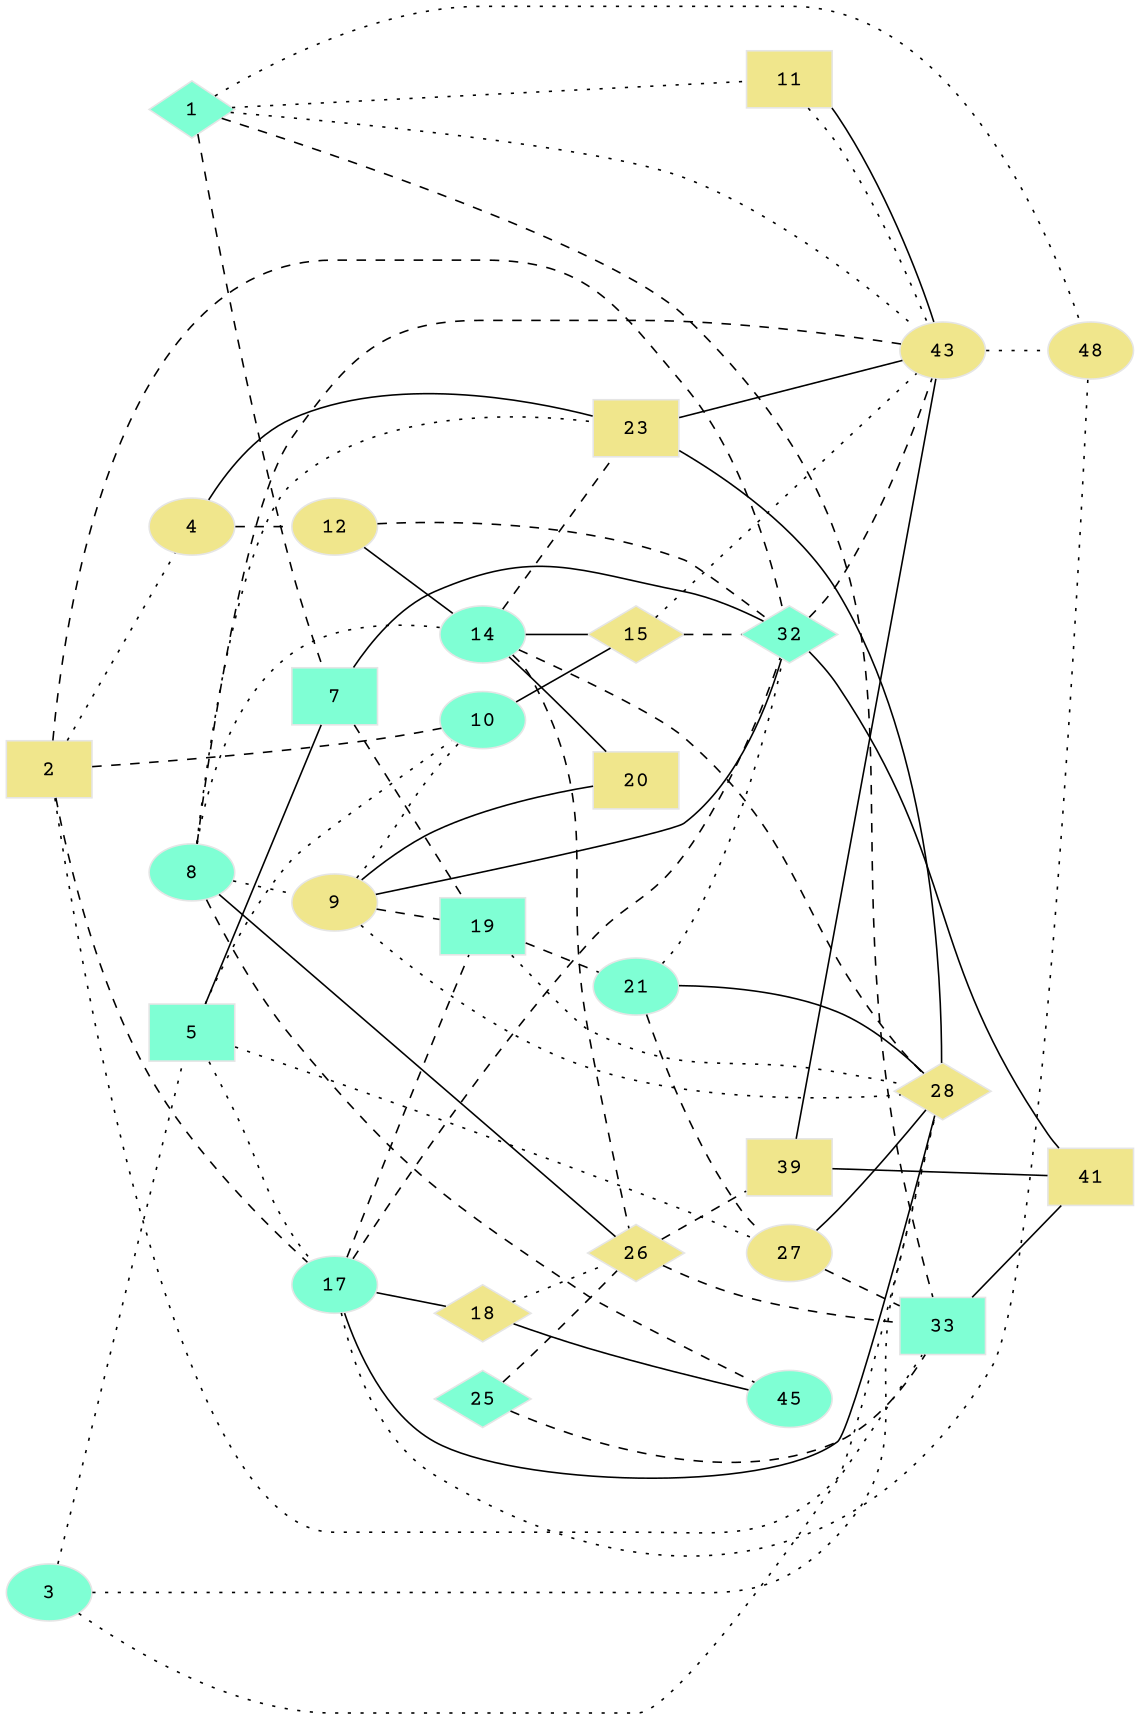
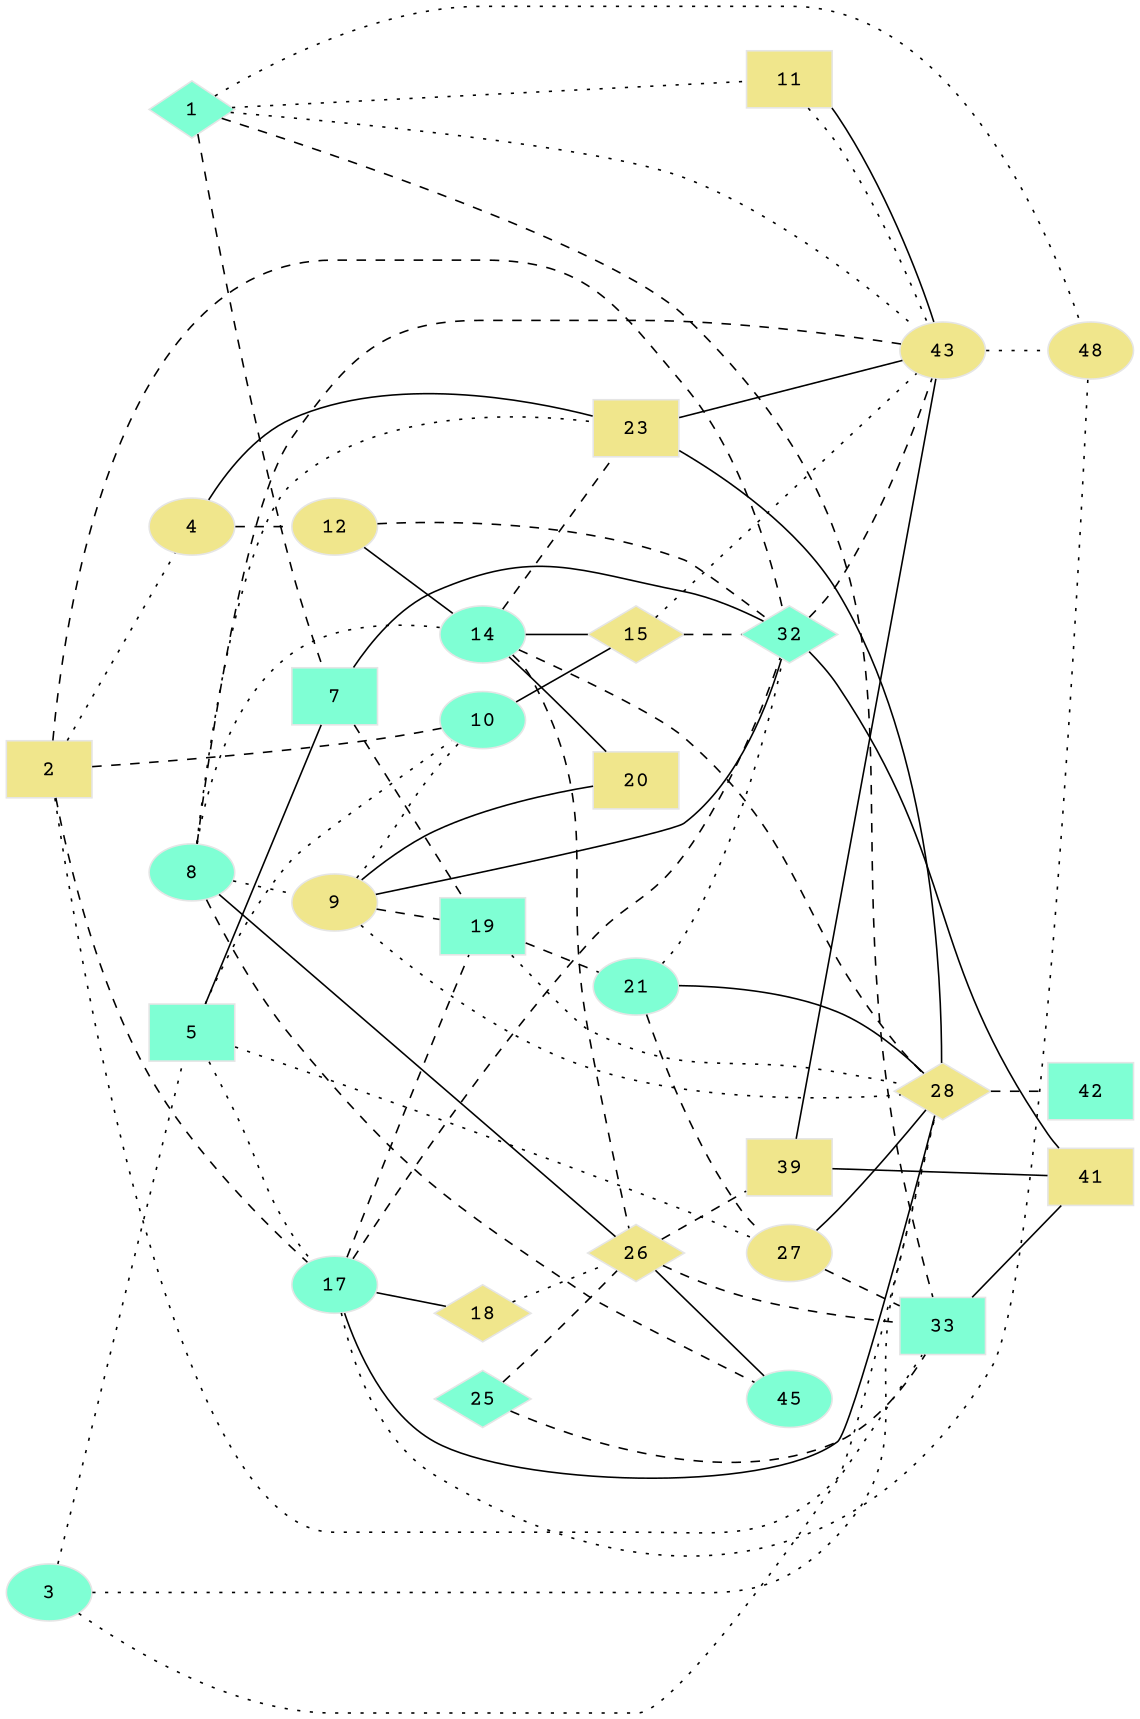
  graph {
    fontname="Courier Prime"
    rankdir=LR
    node [color=gray90 fillcolor=khaki fontname="Courier Prime" shape=ellipse style=filled]
    edge [fontname="Courier Prime" style=dashed]
    1 [fillcolor=aquamarine shape=diamond super="+16"]
    7 [fillcolor=aquamarine shape=box super="+38"]
    11 [shape=box]
    33 [fillcolor=aquamarine shape=box super="+50"]
    43 [super="+49"]
    48
    32 [fillcolor=aquamarine shape=diamond super="+46"]
    19 [fillcolor=aquamarine shape=box]
    41 [shape=box]
    2 [shape=box super="+24"]
    4 [super="+36"]
    10 [fillcolor=aquamarine super="+44"]
    17 [fillcolor=aquamarine super="+29"]
    28 [shape=diamond super="+31"]
    12
    23 [shape=box super="+37"]
    15 [shape=diamond]
    18 [shape=diamond]
+   42 [fillcolor=aquamarine shape=box]
    3 [fillcolor=aquamarine super="+22"]
    5 [fillcolor=aquamarine shape=box super="+6"]
    27 [super="+30"]
    8 [fillcolor=aquamarine super="+13"]
    9 [super="+35"]
    14 [fillcolor=aquamarine super="+34"]
    26 [shape=diamond super="+40"]
    45 [fillcolor=aquamarine]
    21 [fillcolor=aquamarine super="+47"]
    20 [shape=box]
    39 [shape=box]
    25 [fillcolor=aquamarine shape=diamond]
    1 -- 7
    1 -- 11 [style=dotted weight=2]
    1 -- 33
    1 -- 43 [style=dotted]
    1 -- 48 [style=dotted]
    7 -- 32 [style=solid]
    7 -- 19
    11 -- 43 [style=dotted]
    11 -- 43 [style=solid]
    33 -- 41 [style=solid]
    43 -- 48 [style=dotted]
    32 -- 43
    32 -- 41 [style=solid]
    19 -- 28 [style=dotted]
    19 -- 21
    2 -- 32
    2 -- 4 [style=dotted]
    2 -- 10
    2 -- 17
    2 -- 28 [style=dotted]
    4 -- 12
    4 -- 23 [style=solid]
    10 -- 15 [style=solid]
    17 -- 48 [style=dotted]
    17 -- 32
    17 -- 19
    17 -- 28 [style=solid]
    17 -- 18 [style=solid]
+   28 -- 42 [weight=2]
    12 -- 32
    12 -- 14 [style=solid]
    23 -- 43 [style=solid]
    23 -- 28 [style=solid]
    15 -- 43 [style=dotted]
    15 -- 32
    18 -- 26 [style=dotted]
    3 -- 33 [style=dotted]
    3 -- 28 [style=dotted]
    3 -- 5 [style=dotted]
    5 -- 7 [style=solid weight=2]
    5 -- 10 [style=dotted]
    5 -- 17 [style=dotted]
    5 -- 27 [style=dotted]
    27 -- 33
    27 -- 28 [style=solid]
    8 -- 43
    8 -- 23 [style=dotted]
    8 -- 9 [style=dotted]
    8 -- 14 [style=dotted]
    8 -- 26 [style=solid]
    8 -- 45
    9 -- 32 [style=solid]
    9 -- 19
    9 -- 10 [style=dotted]
    9 -- 28 [style=dotted]
    9 -- 20 [style=solid]
    14 -- 28
    14 -- 23
    14 -- 15 [style=solid]
    14 -- 26
    14 -- 20 [style=solid]
    26 -- 33 [weight=2]
-   18 -- 45 [style=solid]
+   26 -- 45 [style=solid]
    26 -- 39
    21 -- 32 [style=dotted weight=2]
    21 -- 28 [style=solid]
    21 -- 27
    39 -- 43 [style=solid]
    39 -- 41 [style=solid]
    25 -- 33
    25 -- 26
  }
